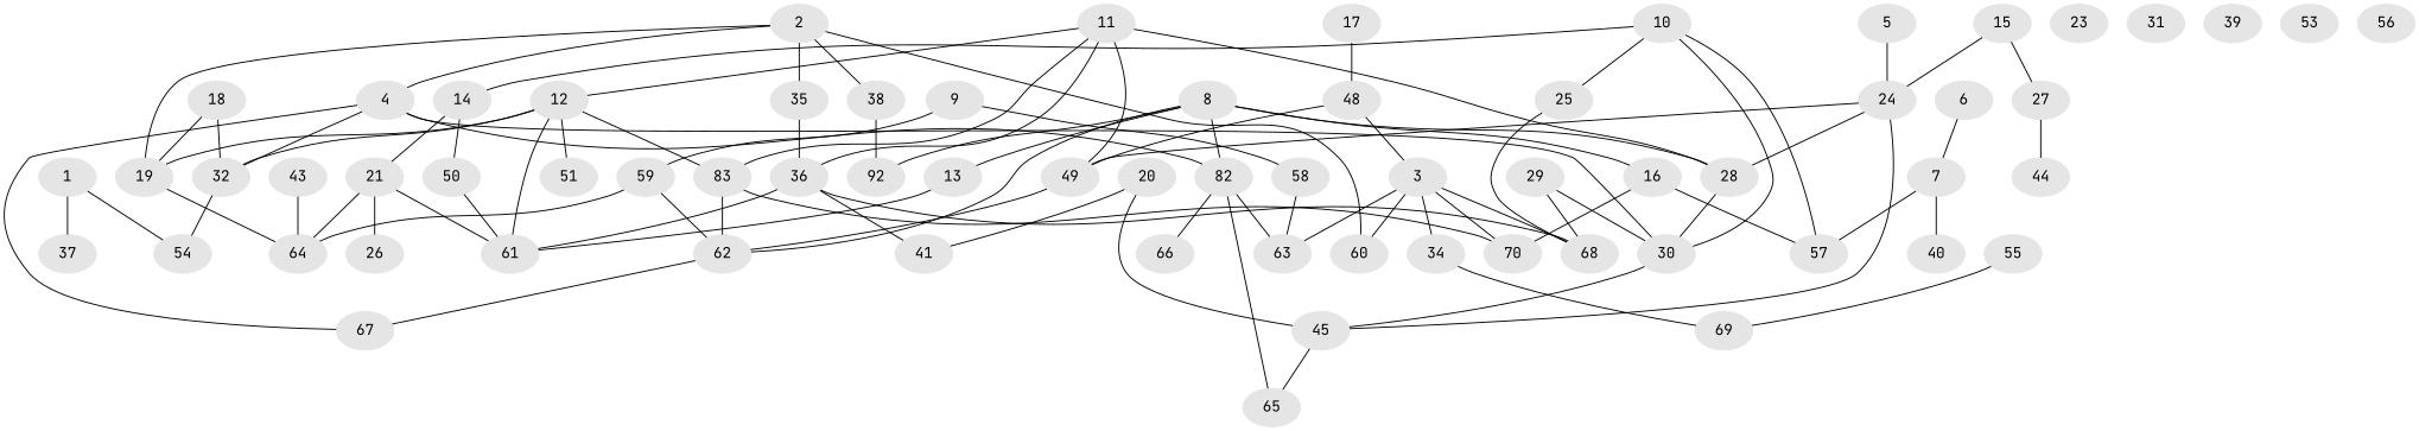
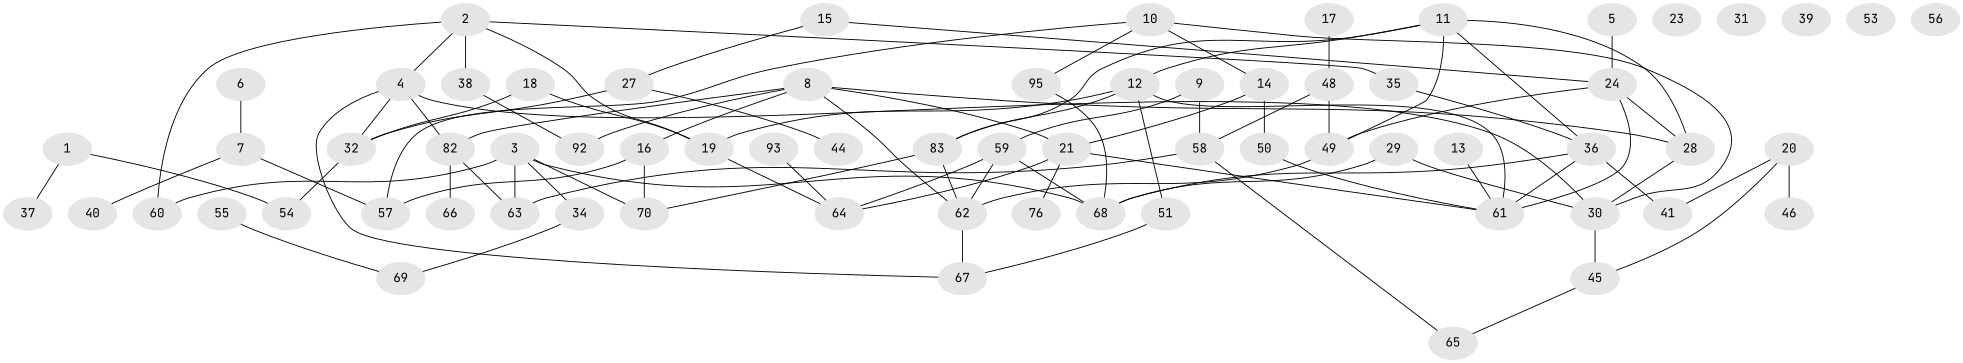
  graph {
    fontname="JetBrains Mono"
    node [color=gray90 fontname="JetBrains Mono" style=filled]
    edge [fontname="JetBrains Mono"]
    1
    37
    54
    2
    4
    19
    35
    38
    60
    n10 [label=82]
    30
    32
    67
    64
    36
    n16 [label=92]
    3
    34
    63
    68
    70
    69
    65
    66
    45
    5
    24
    15
    27
    28
    49
    6
    7
    40
    57
    8
    16
    21
    62
    61
-   26
+   26 [label=76]
    9
    58
    59
    10
    14
-   25
+   25 [label=95]
    50
    11
    12
    n51 [label=83]
    51
    41
    13
    44
    17
    48
    18
    20
+   46
    23
    29
    31
    39
-   43
+   43 [label=93]
    53
    55
    56
    1 -- 37
    1 -- 54
    2 -- 4
    2 -- 19
    2 -- 35
    2 -- 38
    2 -- 60
    4 -- n10
    4 -- 30
    4 -- 32
    4 -- 67
    19 -- 64
    35 -- 36
    38 -- n16
    n10 -- 63
-   n10 -- 65
+   58 -- 65
    n10 -- 66
    30 -- 45
    32 -- 54
    36 -- 68
    36 -- 61
    36 -- 41
    3 -- 60
    3 -- 34
    3 -- 63
    3 -- 68
    3 -- 70
    34 -- 69
    45 -- 65
    5 -- 24
-   24 -- 45
+   24 -- 61
    24 -- 28
    24 -- 49
    15 -- 24
    15 -- 27
-   12 -- 32
+   27 -- 32
    27 -- 44
    28 -- 30
    49 -- 62
    6 -- 7
    7 -- 40
    7 -- 57
    8 -- n10
    8 -- n16
    8 -- 28
    8 -- 16
-   8 -- 13
+   8 -- 21
    8 -- 62
    16 -- 70
    16 -- 57
    21 -- 64
    21 -- 61
    21 -- 26
    62 -- 67
    9 -- 58
    9 -- 59
    58 -- 63
    59 -- 64
+   59 -- 68
    59 -- 62
    10 -- 30
    10 -- 57
    10 -- 14
    10 -- 25
    14 -- 21
    14 -- 50
    25 -- 68
    50 -- 61
    11 -- 36
    11 -- 28
    11 -- 49
    11 -- 12
    11 -- n51
    12 -- 19
    12 -- 61
    12 -- n51
    12 -- 51
    n51 -- 70
    n51 -- 62
+   51 -- 67
    13 -- 61
    17 -- 48
    48 -- 49
-   48 -- 3
+   48 -- 58
    18 -- 19
    18 -- 32
    20 -- 45
    20 -- 41
+   20 -- 46
    29 -- 30
    29 -- 68
    43 -- 64
    55 -- 69
  }
